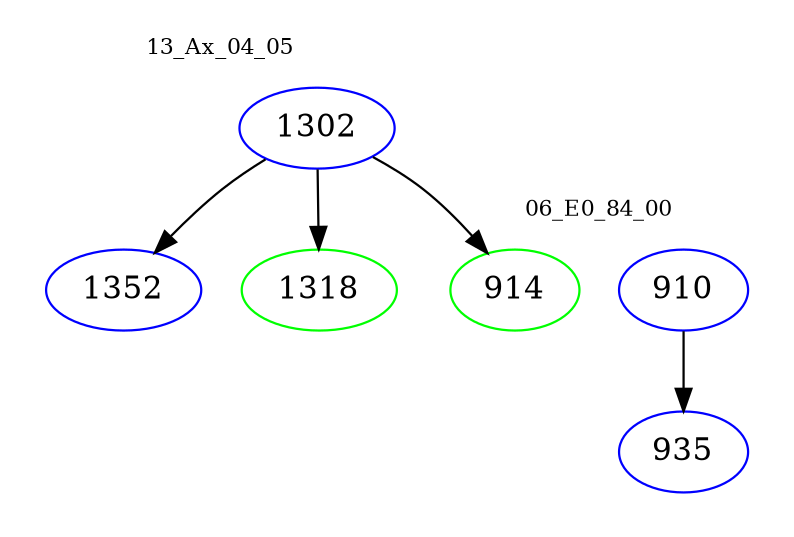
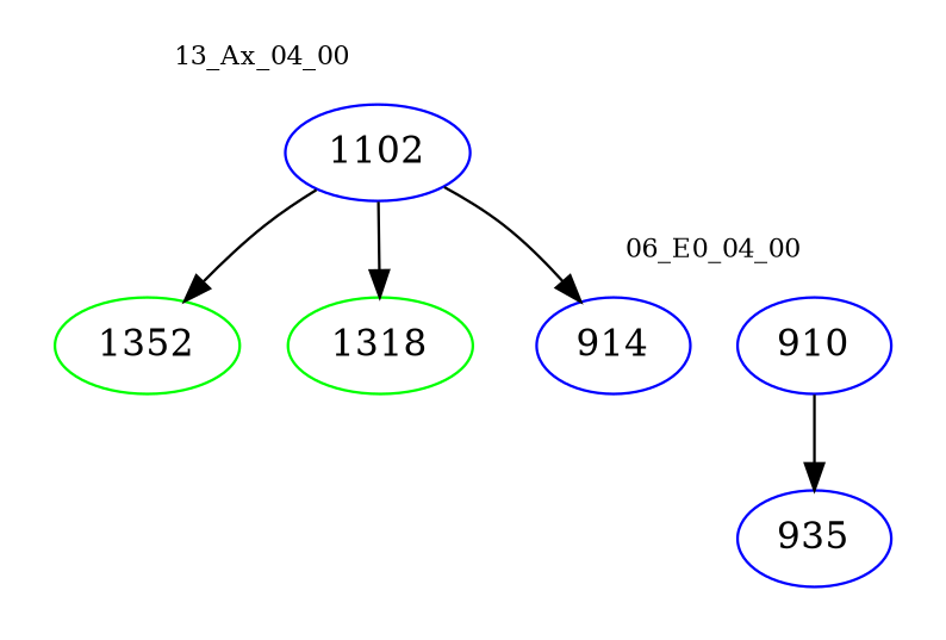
  digraph {
    node [color=blue]
    edge [color=black]
-   n1 [label=1302]
-   n2 [label=1352]
+   n1 [label=1102]
+   n2 [color=green label=1352]
    n3 [color=green label=1318]
    n4 [label=910]
-   n5 [color=green label=914]
+   n5 [label=914]
    n6 [label=935]
    subgraph cluster_1 {
      color=white
      fontsize=10
-     label="13_Ax_04_05"
+     label="13_Ax_04_00"
      n1
      n2
      n3
    }
    subgraph cluster_2 {
      color=white
      fontsize=10
-     label="06_E0_84_00"
+     label="06_E0_04_00"
      n4
      n5
      n6
    }
    n1 -> n2
    n1 -> n3
    n1 -> n5
    n4 -> n6
  }
